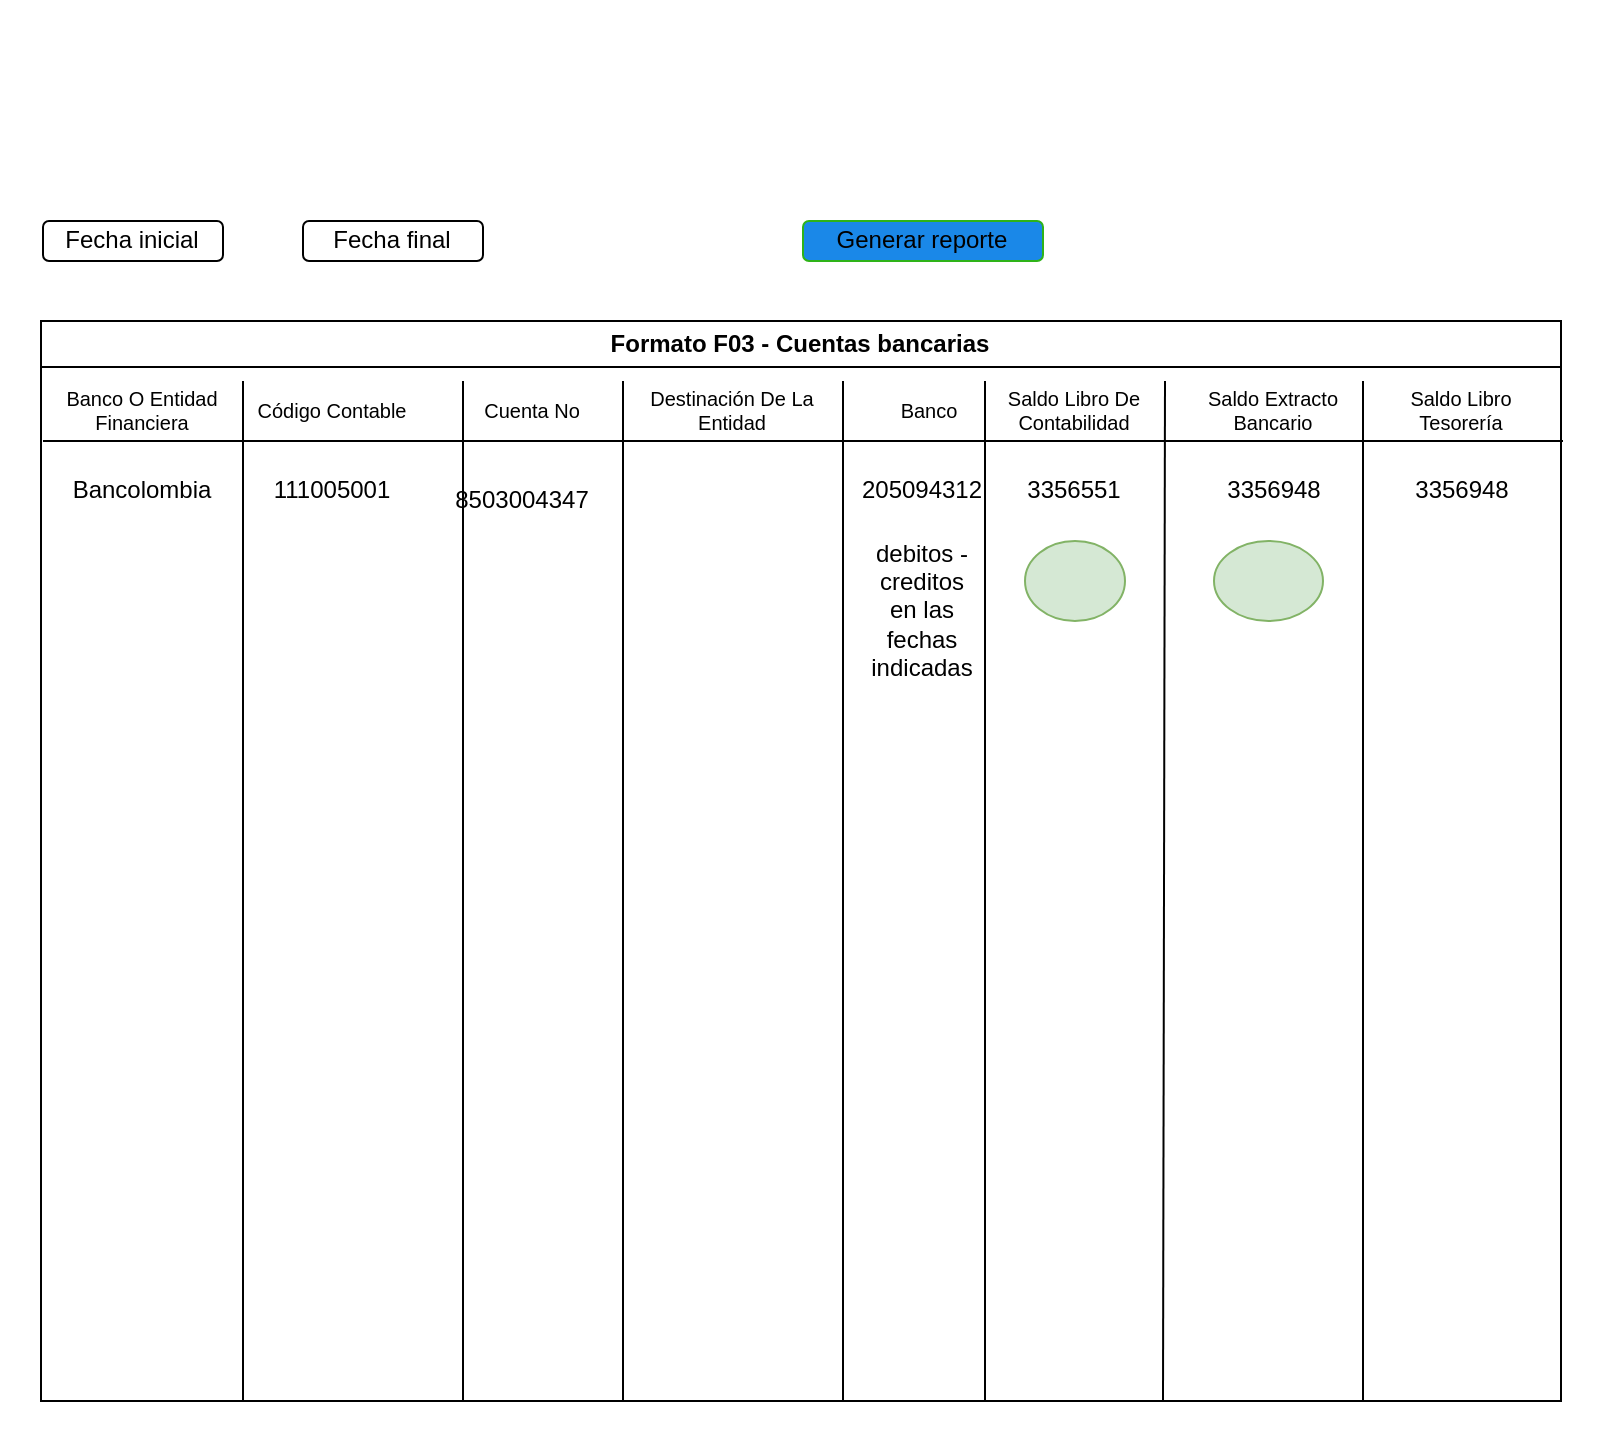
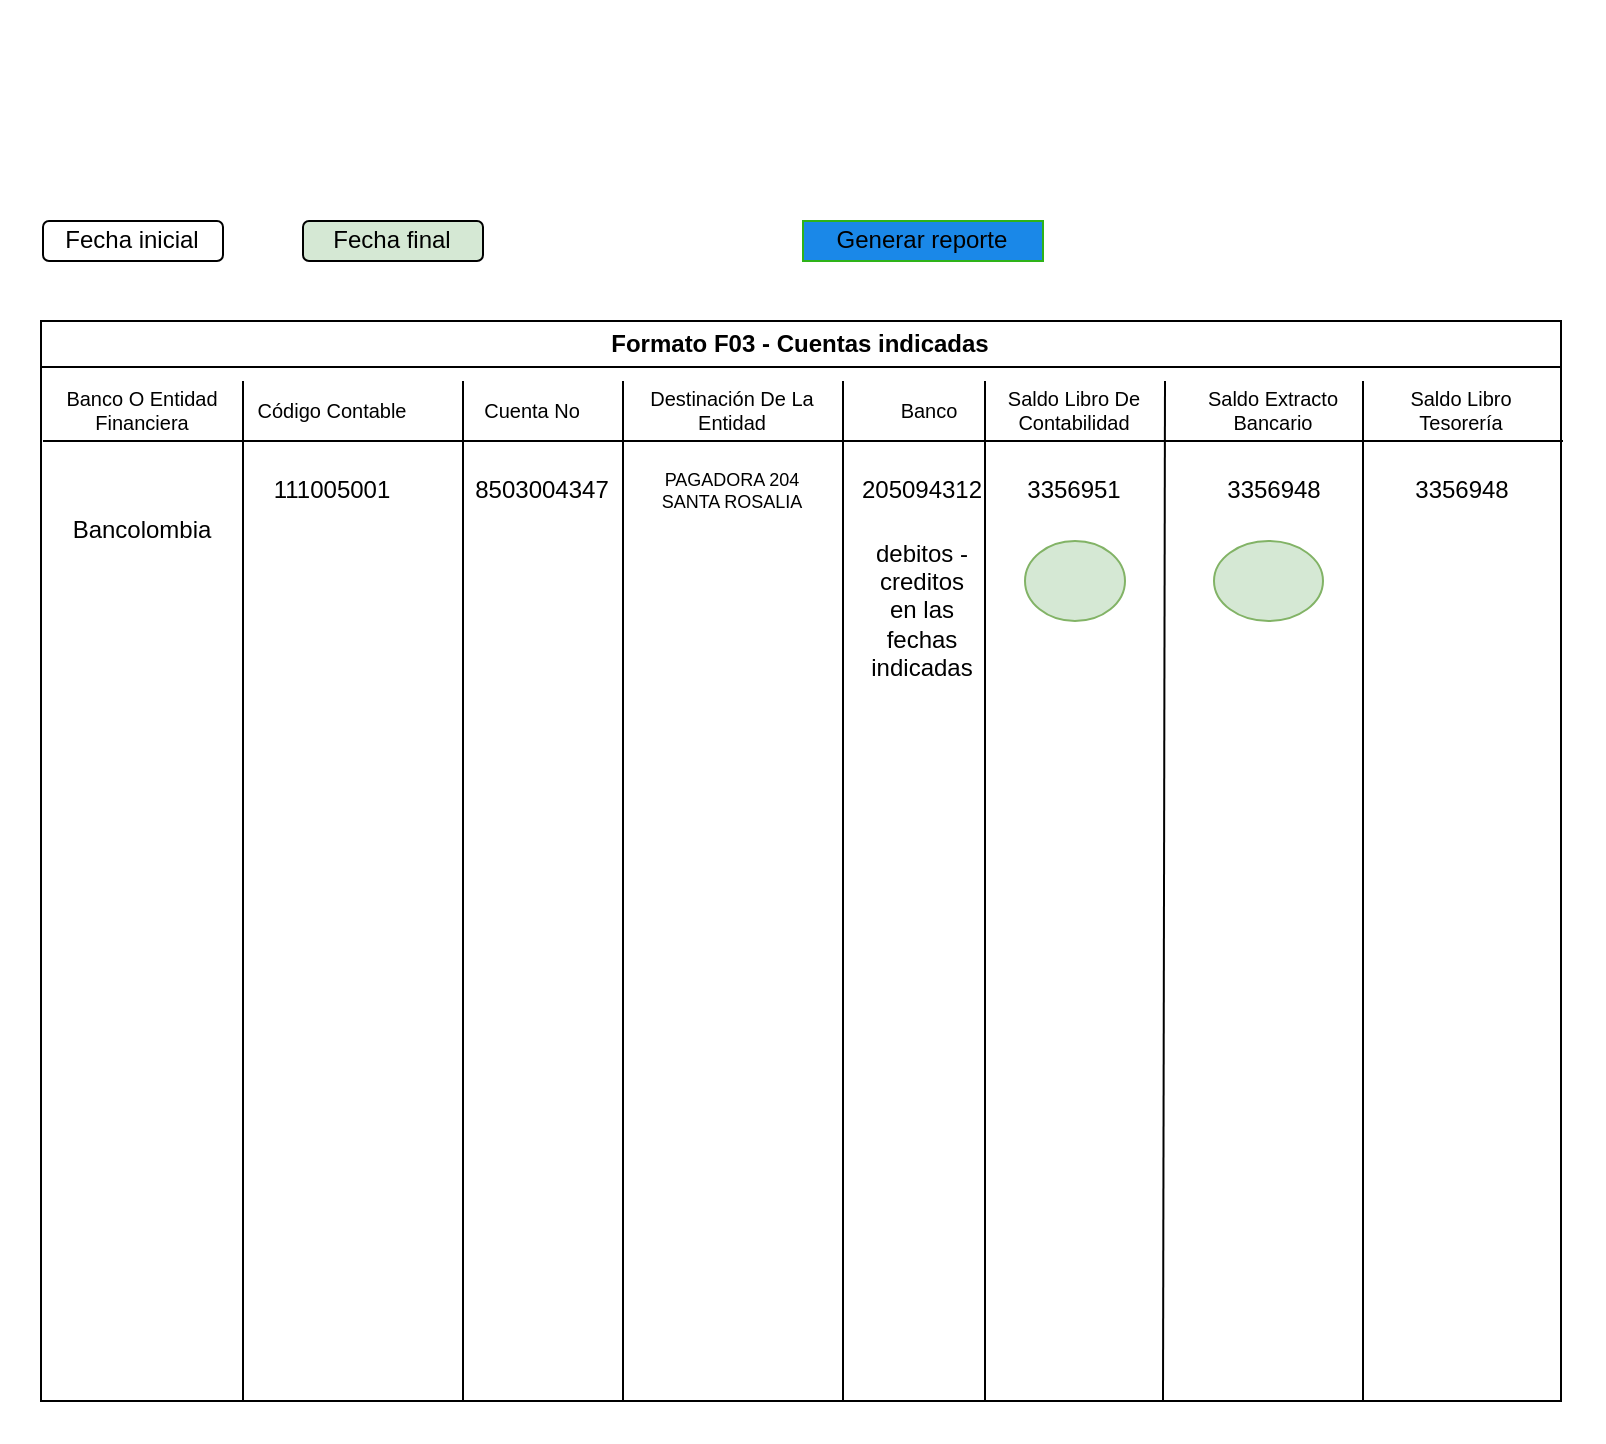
  <mxCell id="0" />
  <mxCell id="1" parent="0" />
  <mxCell id="2" value="" style="group" vertex="1" connectable="0" parent="1"><mxGeometry x="20" y="20" width="761" height="680" as="geometry" /></mxCell>
  <mxCell id="3" value="" style="group" parent="2" vertex="1" connectable="0"><mxGeometry width="761" height="680" as="geometry" /></mxCell>
  <mxCell id="4" value="Fecha inicial" style="rounded=1;whiteSpace=wrap;html=1;" parent="3" vertex="1"><mxGeometry x="1" y="90" width="90" height="20" as="geometry" /></mxCell>
- <mxCell id="5" value="Fecha final" style="rounded=1;whiteSpace=wrap;html=1;" parent="3" vertex="1"><mxGeometry x="131" y="90" width="90" height="20" as="geometry" /></mxCell>
- <mxCell id="6" value="Generar reporte" style="rounded=1;whiteSpace=wrap;html=1;fillColor=#1A88E8;strokeColor=#2EB319;" parent="3" vertex="1"><mxGeometry x="381" y="90" width="120" height="20" as="geometry" /></mxCell>
+ <mxCell id="5" value="Fecha final" style="rounded=1;whiteSpace=wrap;html=1;fillColor=#d5e8d4;" parent="3" vertex="1"><mxGeometry x="131" y="90" width="90" height="20" as="geometry" /></mxCell>
+ <mxCell id="6" value="Generar reporte" style="whiteSpace=wrap;html=1;fillColor=#1A88E8;strokeColor=#2EB319;rounded=0;" parent="3" vertex="1"><mxGeometry x="381" y="90" width="120" height="20" as="geometry" /></mxCell>
  <mxCell id="7" value="" style="group" parent="3" vertex="1" connectable="0"><mxGeometry y="140" width="761" height="540" as="geometry" /></mxCell>
- <mxCell id="8" value="Formato F03 - Cuentas bancarias" style="swimlane;whiteSpace=wrap;html=1;" parent="7" vertex="1"><mxGeometry width="760" height="540" as="geometry" /></mxCell>
+ <mxCell id="8" value="Formato F03 - Cuentas indicadas" style="swimlane;whiteSpace=wrap;html=1;" parent="7" vertex="1"><mxGeometry width="760" height="540" as="geometry" /></mxCell>
  <mxCell id="9" value="" style="group" parent="8" vertex="1" connectable="0"><mxGeometry x="1" y="30" width="749" height="510" as="geometry" /></mxCell>
  <mxCell id="10" value="Banco O Entidad Financiera" style="text;html=1;strokeColor=none;fillColor=none;align=center;verticalAlign=middle;whiteSpace=wrap;rounded=0;strokeWidth=0;arcSize=10;fontSize=10;" parent="9" vertex="1"><mxGeometry width="100" height="30" as="geometry" /></mxCell>
  <mxCell id="11" value="Código Contable" style="text;html=1;strokeColor=none;fillColor=none;align=center;verticalAlign=middle;whiteSpace=wrap;rounded=0;strokeWidth=0;arcSize=10;fontSize=10;" parent="9" vertex="1"><mxGeometry x="100" width="90" height="30" as="geometry" /></mxCell>
  <mxCell id="12" value="Destinación De La Entidad" style="text;html=1;strokeColor=none;fillColor=none;align=center;verticalAlign=middle;whiteSpace=wrap;rounded=0;strokeWidth=0;arcSize=10;fontSize=10;" parent="9" vertex="1"><mxGeometry x="300" width="90" height="30" as="geometry" /></mxCell>
  <mxCell id="13" value="Banco" style="text;html=1;strokeColor=none;fillColor=none;align=center;verticalAlign=middle;whiteSpace=wrap;rounded=0;strokeWidth=0;arcSize=10;fontSize=10;" parent="9" vertex="1"><mxGeometry x="416" width="55" height="30" as="geometry" /></mxCell>
  <mxCell id="14" value="Saldo Libro De Contabilidad" style="text;html=1;strokeColor=none;fillColor=none;align=center;verticalAlign=middle;whiteSpace=wrap;rounded=0;strokeWidth=0;arcSize=10;fontSize=10;" parent="9" vertex="1"><mxGeometry x="471" width="90" height="30" as="geometry" /></mxCell>
  <mxCell id="15" value="Saldo Extracto Bancario" style="text;html=1;strokeColor=none;fillColor=none;align=center;verticalAlign=middle;whiteSpace=wrap;rounded=0;strokeWidth=0;arcSize=10;fontSize=10;" parent="9" vertex="1"><mxGeometry x="561" width="109" height="30" as="geometry" /></mxCell>
  <mxCell id="16" value="Saldo Libro Tesorería" style="text;html=1;strokeColor=none;fillColor=none;align=center;verticalAlign=middle;whiteSpace=wrap;rounded=0;strokeWidth=0;arcSize=10;fontSize=10;" parent="9" vertex="1"><mxGeometry x="670" width="79" height="30" as="geometry" /></mxCell>
  <mxCell id="17" value="" style="endArrow=none;html=1;rounded=0;" parent="9" edge="1"><mxGeometry width="50" height="50" relative="1" as="geometry"><mxPoint x="290" y="510" as="sourcePoint" /><mxPoint x="290" as="targetPoint" /></mxGeometry></mxCell>
  <mxCell id="18" value="" style="endArrow=none;html=1;rounded=0;" parent="9" edge="1"><mxGeometry width="50" height="50" relative="1" as="geometry"><mxPoint x="400" y="510" as="sourcePoint" /><mxPoint x="400" as="targetPoint" /></mxGeometry></mxCell>
  <mxCell id="19" value="" style="endArrow=none;html=1;rounded=0;entryX=0;entryY=0;entryDx=0;entryDy=0;" parent="9" target="14" edge="1"><mxGeometry width="50" height="50" relative="1" as="geometry"><mxPoint x="471" y="510" as="sourcePoint" /><mxPoint x="420" as="targetPoint" /></mxGeometry></mxCell>
  <mxCell id="20" value="" style="endArrow=none;html=1;rounded=0;entryX=0;entryY=0;entryDx=0;entryDy=0;" parent="9" target="15" edge="1"><mxGeometry width="50" height="50" relative="1" as="geometry"><mxPoint x="560" y="510" as="sourcePoint" /><mxPoint x="521" as="targetPoint" /></mxGeometry></mxCell>
  <mxCell id="21" value="" style="endArrow=none;html=1;rounded=0;" parent="9" edge="1"><mxGeometry width="50" height="50" relative="1" as="geometry"><mxPoint x="660" y="510" as="sourcePoint" /><mxPoint x="660" as="targetPoint" /></mxGeometry></mxCell>
- <mxCell id="22" value="Bancolombia" style="text;html=1;strokeColor=none;fillColor=none;align=center;verticalAlign=middle;whiteSpace=wrap;rounded=0;" parent="9" vertex="1"><mxGeometry x="20" y="40" width="60" height="30" as="geometry" /></mxCell>
+ <mxCell id="22" value="Bancolombia" style="text;html=1;strokeColor=none;fillColor=none;align=center;verticalAlign=middle;whiteSpace=wrap;rounded=0;" parent="9" vertex="1"><mxGeometry x="20" y="60" width="60" height="30" as="geometry" /></mxCell>
  <mxCell id="23" value="111005001" style="text;html=1;strokeColor=none;fillColor=none;align=center;verticalAlign=middle;whiteSpace=wrap;rounded=0;" parent="9" vertex="1"><mxGeometry x="115" y="40" width="60" height="30" as="geometry" /></mxCell>
+ <mxCell id="24" value="PAGADORA 204 SANTA ROSALIA" style="text;html=1;strokeColor=none;fillColor=none;align=center;verticalAlign=middle;whiteSpace=wrap;rounded=0;fontSize=9;" parent="9" vertex="1"><mxGeometry x="300" y="40" width="90" height="30" as="geometry" /></mxCell>
  <mxCell id="25" value="205094312" style="text;html=1;strokeColor=none;fillColor=none;align=center;verticalAlign=middle;whiteSpace=wrap;rounded=0;" parent="9" vertex="1"><mxGeometry x="410" y="40" width="60" height="30" as="geometry" /></mxCell>
- <mxCell id="26" value="3356551" style="text;html=1;strokeColor=none;fillColor=none;align=center;verticalAlign=middle;whiteSpace=wrap;rounded=0;" parent="9" vertex="1"><mxGeometry x="486" y="40" width="60" height="30" as="geometry" /></mxCell>
+ <mxCell id="26" value="3356951" style="text;html=1;strokeColor=none;fillColor=none;align=center;verticalAlign=middle;whiteSpace=wrap;rounded=0;" parent="9" vertex="1"><mxGeometry x="486" y="40" width="60" height="30" as="geometry" /></mxCell>
  <mxCell id="27" value="3356948" style="text;html=1;strokeColor=none;fillColor=none;align=center;verticalAlign=middle;whiteSpace=wrap;rounded=0;" parent="9" vertex="1"><mxGeometry x="585.5" y="40" width="60" height="30" as="geometry" /></mxCell>
  <mxCell id="28" value="3356948" style="text;html=1;strokeColor=none;fillColor=none;align=center;verticalAlign=middle;whiteSpace=wrap;rounded=0;" parent="9" vertex="1"><mxGeometry x="679.5" y="40" width="60" height="30" as="geometry" /></mxCell>
  <mxCell id="29" value="Cuenta No" style="text;html=1;strokeColor=none;fillColor=none;align=center;verticalAlign=middle;whiteSpace=wrap;rounded=0;strokeWidth=0;arcSize=10;fontSize=10;" parent="9" vertex="1"><mxGeometry x="210" width="70" height="30" as="geometry" /></mxCell>
  <mxCell id="30" value="" style="endArrow=none;html=1;rounded=0;entryX=1;entryY=0;entryDx=0;entryDy=0;" parent="9" edge="1"><mxGeometry width="50" height="50" relative="1" as="geometry"><mxPoint x="210" y="510" as="sourcePoint" /><mxPoint x="210" as="targetPoint" /><Array as="points"><mxPoint x="210" y="260" /></Array></mxGeometry></mxCell>
- <mxCell id="31" value="8503004347" style="text;html=1;strokeColor=none;fillColor=none;align=center;verticalAlign=middle;whiteSpace=wrap;rounded=0;" parent="9" vertex="1"><mxGeometry x="210" y="45" width="60" height="30" as="geometry" /></mxCell>
+ <mxCell id="31" value="8503004347" style="text;html=1;strokeColor=none;fillColor=none;align=center;verticalAlign=middle;whiteSpace=wrap;rounded=0;" parent="9" vertex="1"><mxGeometry x="220" y="40" width="60" height="30" as="geometry" /></mxCell>
  <mxCell id="32" value="" style="ellipse;whiteSpace=wrap;html=1;fillColor=#d5e8d4;strokeColor=#82b366;" parent="9" vertex="1"><mxGeometry x="491" y="80" width="50" height="40" as="geometry" /></mxCell>
  <mxCell id="33" value="" style="ellipse;whiteSpace=wrap;html=1;fillColor=#d5e8d4;strokeColor=#82b366;" parent="9" vertex="1"><mxGeometry x="585.5" y="80" width="54.5" height="40" as="geometry" /></mxCell>
  <mxCell id="34" value="debitos - creditos&lt;br&gt;en las fechas indicadas" style="text;html=1;strokeColor=none;fillColor=none;align=center;verticalAlign=middle;whiteSpace=wrap;rounded=0;" parent="9" vertex="1"><mxGeometry x="410" y="70" width="60" height="90" as="geometry" /></mxCell>
  <mxCell id="35" value="" style="endArrow=none;html=1;rounded=0;" parent="7" edge="1"><mxGeometry width="50" height="50" relative="1" as="geometry"><mxPoint x="1" y="60" as="sourcePoint" /><mxPoint x="761" y="60" as="targetPoint" /><Array as="points" /></mxGeometry></mxCell>
  <mxCell id="36" value="" style="endArrow=none;html=1;rounded=0;entryX=1;entryY=0;entryDx=0;entryDy=0;" parent="2" target="10" edge="1"><mxGeometry width="50" height="50" relative="1" as="geometry"><mxPoint x="101" y="680" as="sourcePoint" /><mxPoint x="151" y="170" as="targetPoint" /><Array as="points"><mxPoint x="101" y="430" /></Array></mxGeometry></mxCell>
